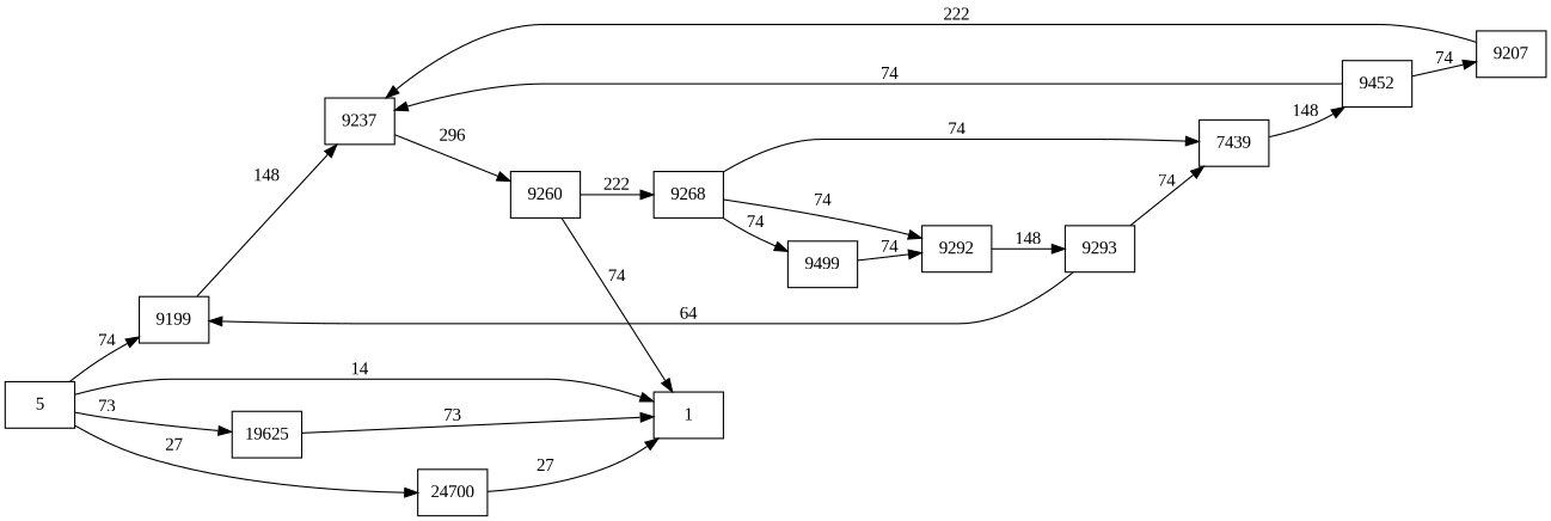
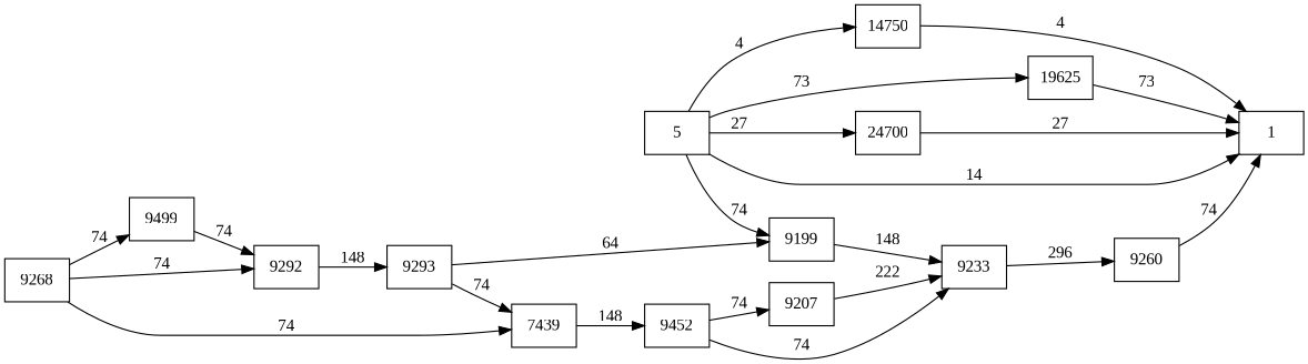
  digraph {
    fontname="Liberation Serif"
    rankdir=LR
    node [fontname="Liberation Serif" shape=rectangle]
    edge [fontname="Liberation Serif"]
    9199
-   9233 [label=9237]
+   9233
    9207
    9260
    9268
    1
    9292
    n8 [label=9499]
    n9 [label=7439]
    9293
    9452
+   14750
    n13 [label=19625]
    24700
    n15 [label=5]
    9199 -> 9233 [label=148]
    9233 -> 9260 [label=296]
    9207 -> 9233 [label=222]
-   9260 -> 9268 [label=222]
    9260 -> 1 [label=74]
    9268 -> 9292 [label=74]
    9268 -> n8 [label=74]
    9268 -> n9 [label=74]
    9292 -> 9293 [label=148]
    n8 -> 9292 [label=74]
    n9 -> 9452 [label=148]
    9293 -> 9199 [label=64]
    9293 -> n9 [label=74]
    9452 -> 9233 [label=74]
    9452 -> 9207 [label=74]
+   14750 -> 1 [label=4]
    n13 -> 1 [label=73]
    24700 -> 1 [label=27]
    n15 -> 9199 [label=74]
    n15 -> 1 [label=14]
+   n15 -> 14750 [label=4]
    n15 -> n13 [label=73]
    n15 -> 24700 [label=27]
  }
